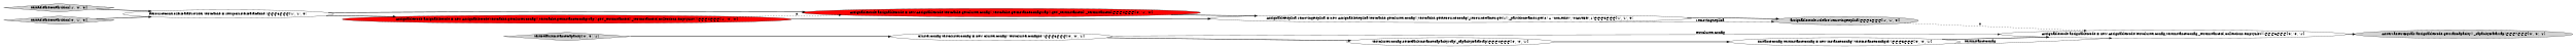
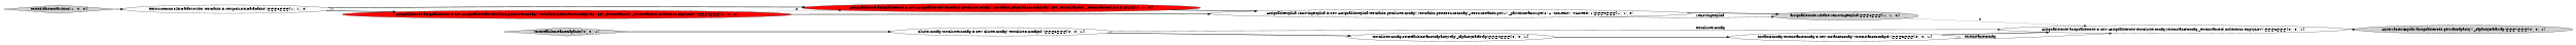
  digraph {
    rankdir=LR
    node [fillcolor=white shape=ellipse style=filled]
    edge [style=bold]
    n1 [fillcolor=lightgray label="testReleaseNoPartition['1', '0', '0']" shape=diamond]
    n2 [label="ResourceControllerDataProvider testCache = setupClusterDataCache()@@@3@@@['1', '1', '0']"]
    n3 [fillcolor=lightgray label="assignableNode.release(removingReplica)@@@6@@@['1', '1', '0']"]
    n4 [label="AssignableNode assignableNode = new AssignableNode(testClusterConfig,testInstanceConfig,_testInstanceId,Collections.emptyList())@@@6@@@['0', '0', '1']"]
    n5 [fillcolor=red label="AssignableNode assignableNode = new AssignableNode(testCache.getClusterConfig(),testCache.getInstanceConfigMap().get(_testInstanceId),_testInstanceId)@@@4@@@['0', '1', '0']"]
    n6 [label="AssignableReplica removingReplica = new AssignableReplica(testCache.getClusterConfig(),testCache.getResourceConfig(_resourceNames.get(1)),_partitionNames.get(2) + \"non-exist\",\"MASTER\",1)@@@5@@@['1', '1', '0']"]
    n7 [label="ClusterConfig testClusterConfig = new ClusterConfig(\"testClusterConfigId\")@@@3@@@['0', '0', '1']"]
    n8 [label="testClusterConfig.setDefaultInstanceCapacityMap(_capacityDataMap)@@@4@@@['0', '0', '1']"]
    n9 [fillcolor=lightgray label="Assert.assertEquals(assignableNode.getMaxCapacity(),_capacityDataMap)@@@7@@@['0', '0', '1']"]
    n10 [label="InstanceConfig testInstanceConfig = new InstanceConfig(\"testInstanceConfigId\")@@@5@@@['0', '0', '1']"]
    n11 [fillcolor=red label="AssignableNode assignableNode = new AssignableNode(testCache.getClusterConfig(),testCache.getInstanceConfigMap().get(_testInstanceId),_testInstanceId,Collections.emptyList())@@@4@@@['1', '0', '0']"]
    n12 [fillcolor=lightgray label="testDefaultInstanceCapacity['0', '0', '1']" shape=diamond]
-   n13 [fillcolor=lightgray label="testReleaseNoPartition['0', '1', '0']" shape=diamond]
    n1 -> n2
    n2 -> n5
    n2 -> n11
    n3 -> n4 [label=0 style=dashed]
    n4 -> n9
    n5 -> n6
    n6 -> n3
    n6 -> n3 [label=removingReplica style=solid]
    n7 -> n4 [label=testClusterConfig style=solid]
    n7 -> n8
    n8 -> n10
    n10 -> n4
    n10 -> n4 [label=testInstanceConfig style=solid]
    n11 -> n5 [label=0 style=dashed]
    n11 -> n6
    n12 -> n7
-   n13 -> n2
  }
